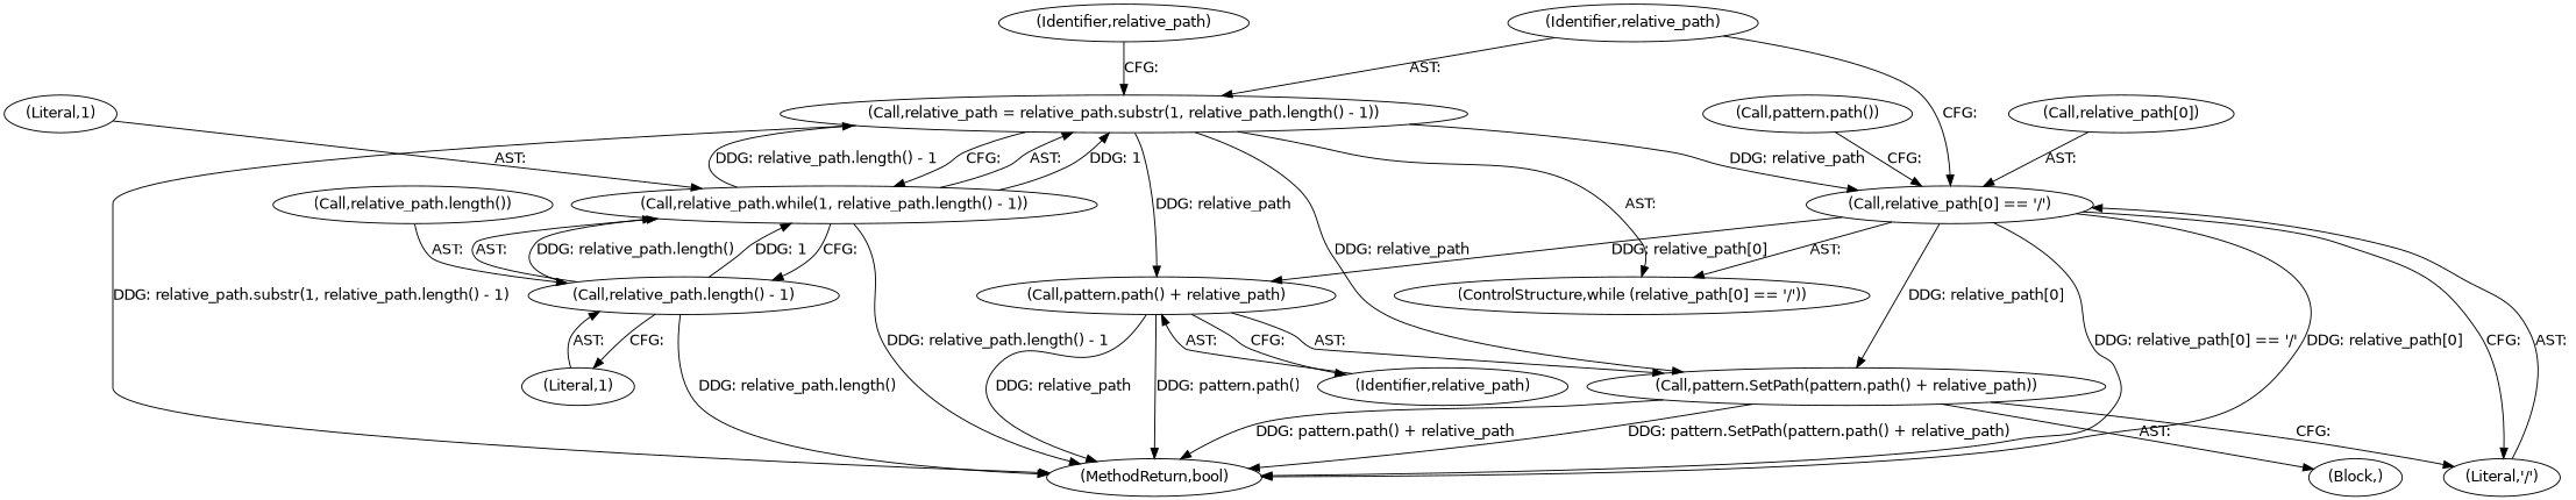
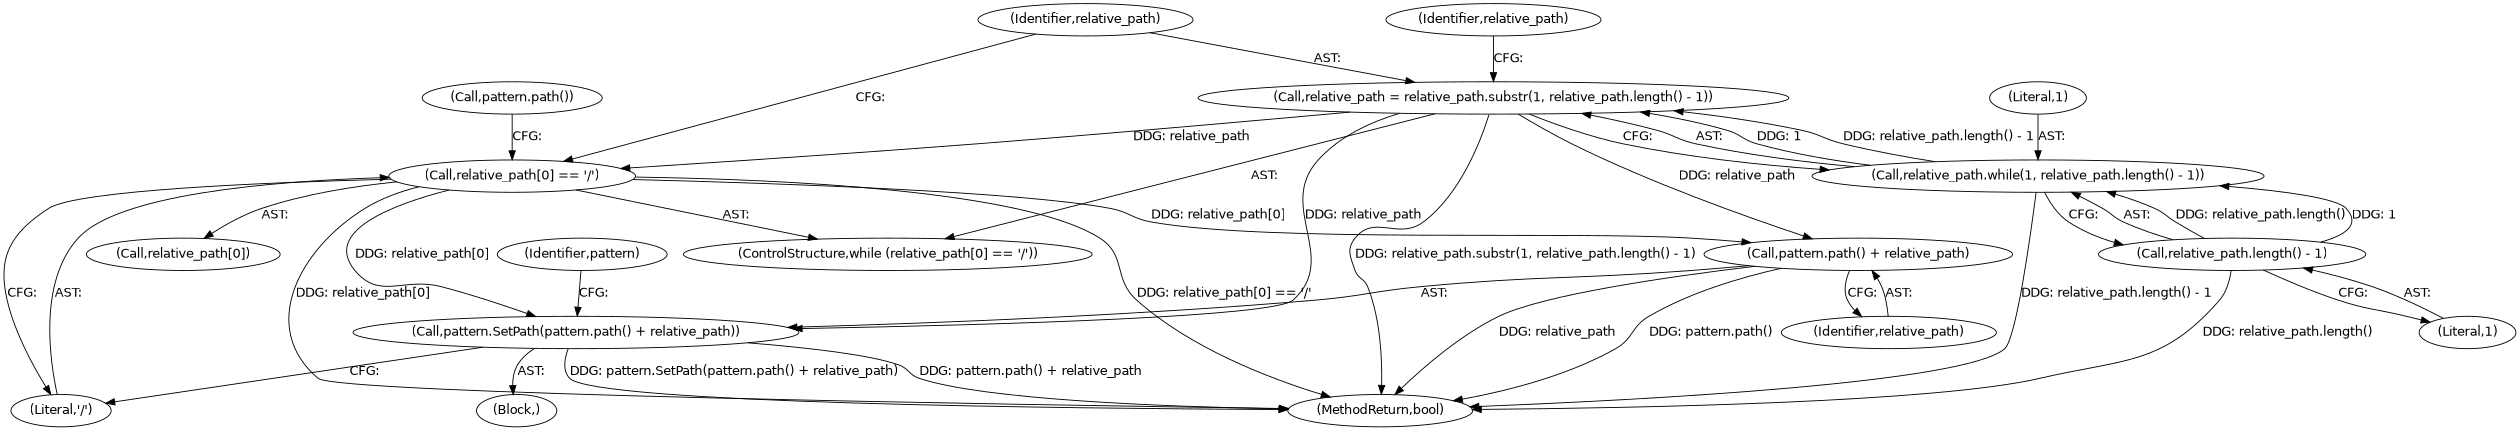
  digraph {
    fontname="DejaVu Sans"
    node [fontname="DejaVu Sans"]
    edge [fontname="DejaVu Sans"]
    n1 [label="(Call,relative_path[0] == '/')"]
    n2 [label="(Call,pattern.SetPath(pattern.path() + relative_path))"]
    n3 [label="(Call,pattern.path() + relative_path)"]
    n4 [label="(ControlStructure,while (relative_path[0] == '/'))"]
    n5 [label="(MethodReturn,bool)"]
    n6 [label="(Literal,'/')"]
    n7 [label="(Block,)"]
    n8 [label="(Identifier,relative_path)"]
    n9 [label="(Call,relative_path = relative_path.substr(1, relative_path.length() - 1))"]
    n10 [label="(Call,relative_path.while(1, relative_path.length() - 1))"]
    n11 [label="(Call,relative_path.length() - 1)"]
    n12 [label="(Literal,1)"]
    n13 [label="(Call,relative_path[0])"]
    n14 [label="(Call,pattern.path())"]
    n15 [label="(Literal,1)"]
-   n16 [label="(Call,relative_path.length())"]
+   n17 [label="(Identifier,pattern)"]
    n18 [label="(Identifier,relative_path)"]
    n19 [label="(Identifier,relative_path)"]
    n1 -> n2 [label="DDG: relative_path[0]"]
    n1 -> n3 [label="DDG: relative_path[0]"]
    n1 -> n4 [label="AST: "]
    n1 -> n5 [label="DDG: relative_path[0] == '/'"]
    n1 -> n5 [label="DDG: relative_path[0]"]
    n1 -> n6 [label="CFG: "]
    n2 -> n5 [label="DDG: pattern.SetPath(pattern.path() + relative_path)"]
    n2 -> n5 [label="DDG: pattern.path() + relative_path"]
    n2 -> n6 [label="CFG: "]
    n2 -> n7 [label="AST: "]
    n3 -> n2 [label="AST: "]
    n3 -> n5 [label="DDG: relative_path"]
    n3 -> n5 [label="DDG: pattern.path()"]
    n3 -> n8 [label="CFG: "]
    n6 -> n1 [label="AST: "]
    n8 -> n3 [label="AST: "]
    n9 -> n1 [label="DDG: relative_path"]
    n9 -> n2 [label="DDG: relative_path"]
    n9 -> n3 [label="DDG: relative_path"]
    n9 -> n4 [label="AST: "]
    n9 -> n5 [label="DDG: relative_path.substr(1, relative_path.length() - 1)"]
    n9 -> n10 [label="CFG: "]
    n10 -> n5 [label="DDG: relative_path.length() - 1"]
    n10 -> n9 [label="AST: "]
    n10 -> n9 [label="DDG: 1"]
    n10 -> n9 [label="DDG: relative_path.length() - 1"]
    n10 -> n11 [label="CFG: "]
    n11 -> n5 [label="DDG: relative_path.length()"]
    n11 -> n10 [label="AST: "]
    n11 -> n10 [label="DDG: relative_path.length()"]
    n11 -> n10 [label="DDG: 1"]
    n11 -> n12 [label="CFG: "]
    n12 -> n11 [label="AST: "]
-   n13 -> n1 [label="AST: "]
+   n1 -> n13 [label="AST: "]
    n14 -> n1 [label="CFG: "]
    n15 -> n10 [label="AST: "]
-   n16 -> n11 [label="AST: "]
+   n17 -> n2 [label="CFG: "]
    n18 -> n1 [label="CFG: "]
    n18 -> n9 [label="AST: "]
    n19 -> n9 [label="CFG: "]
  }
